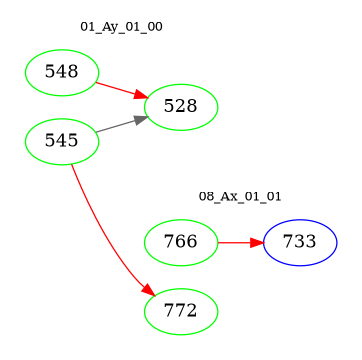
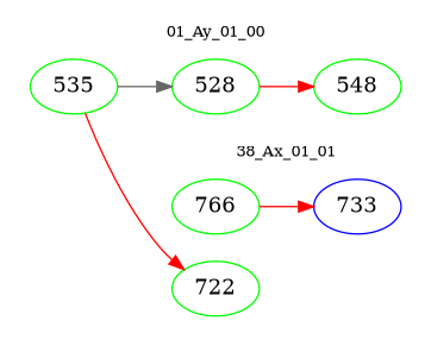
  digraph {
    rankdir=LR
    node [color=green]
    edge [color=red]
    n1 [label=766]
    n2 [color=blue label=733]
-   n3 [label=772]
-   n4 [label=545]
+   n3 [label=722]
+   n4 [label=535]
    n5 [label=528]
    n6 [label=548]
    subgraph cluster_1 {
      color=white
      fontsize=10
-     label="08_Ax_01_01"
+     label="38_Ax_01_01"
      n1
      n2
      n3
    }
    subgraph cluster_2 {
      color=white
      fontsize=10
      label="01_Ay_01_00"
      n4
      n5
      n6
    }
    n1 -> n2
    n4 -> n3
    n4 -> n5 [color=gray40]
-   n6 -> n5
+   n5 -> n6
  }
